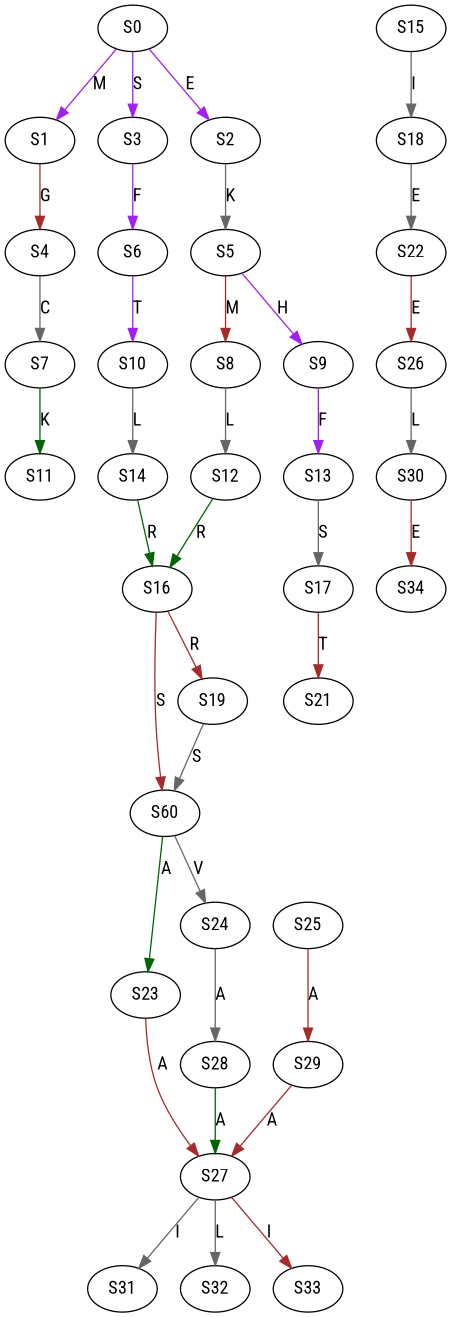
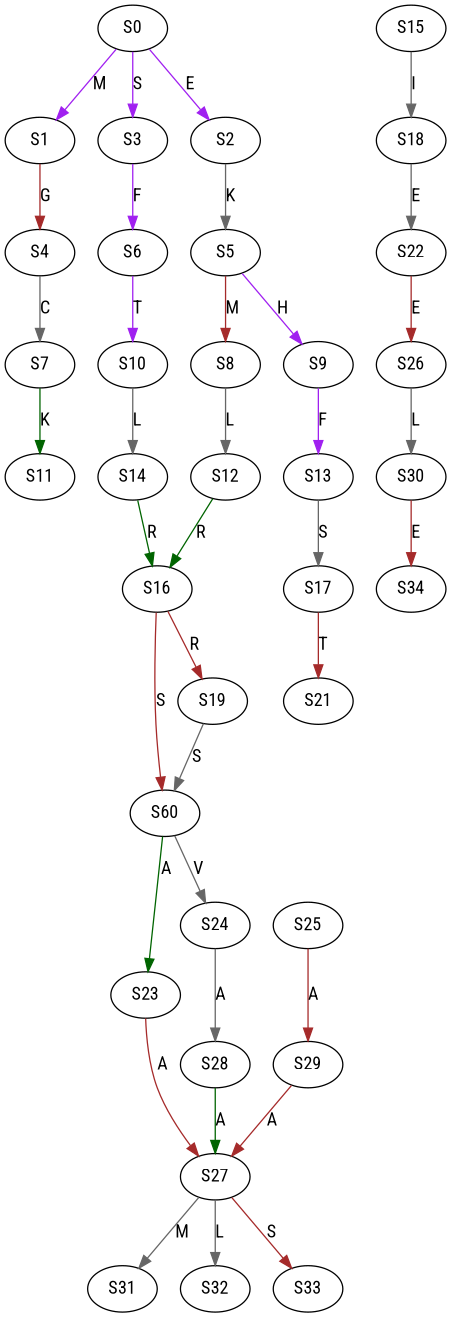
  strict digraph {
    fontname="Roboto Condensed"
    node [fontname="Roboto Condensed"]
    edge [color=gray40 fontname="Roboto Condensed"]
    S0
    S1
    S2
    S3
    S4
    S5
    S6
    S7
    S8
    S9
    S10
    S11
    S12
    S13
    S14
    S16
    S17
    S15
    S18
    S19
    n21 [label=S60]
    S21
    S22
    S23
    S24
    S26
    S27
    S28
    S25
    S29
    S30
    S31
    S32
    S33
    S34
    S0 -> S1 [color=purple label=M]
    S0 -> S2 [color=purple label=E]
    S0 -> S3 [color=purple label=S]
    S1 -> S4 [color=brown label=G]
    S2 -> S5 [label=K]
    S3 -> S6 [color=purple label=F]
    S4 -> S7 [label=C]
    S5 -> S8 [color=brown label=M]
    S5 -> S9 [color=purple label=H]
    S6 -> S10 [color=purple label=T]
    S7 -> S11 [color=darkgreen label=K]
    S8 -> S12 [label=L]
    S9 -> S13 [color=purple label=F]
    S10 -> S14 [label=L]
    S12 -> S16 [color=darkgreen label=R]
    S13 -> S17 [label=S]
    S14 -> S16 [color=darkgreen label=R]
    S16 -> S19 [color=brown label=R]
    S16 -> n21 [color=brown label=S]
    S17 -> S21 [color=brown label=T]
    S15 -> S18 [label=I]
    S18 -> S22 [label=E]
    S19 -> n21 [label=S]
    n21 -> S23 [color=darkgreen label=A]
    n21 -> S24 [label=V]
    S22 -> S26 [color=brown label=E]
    S23 -> S27 [color=brown label=A]
    S24 -> S28 [label=A]
    S26 -> S30 [label=L]
-   S27 -> S31 [label=I]
+   S27 -> S31 [label=M]
    S27 -> S32 [label=L]
-   S27 -> S33 [color=brown label=I]
+   S27 -> S33 [color=brown label=S]
    S28 -> S27 [color=darkgreen label=A]
    S25 -> S29 [color=brown label=A]
    S29 -> S27 [color=brown label=A]
    S30 -> S34 [color=brown label=E]
  }
